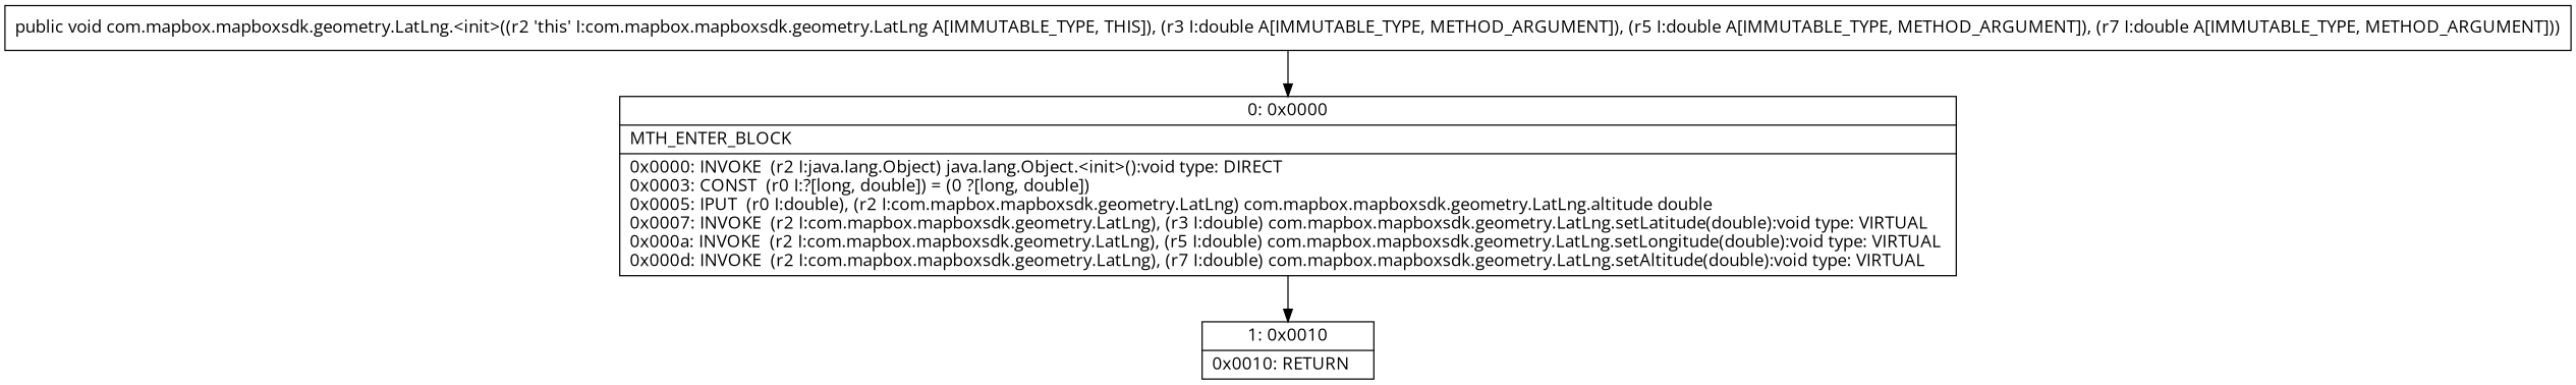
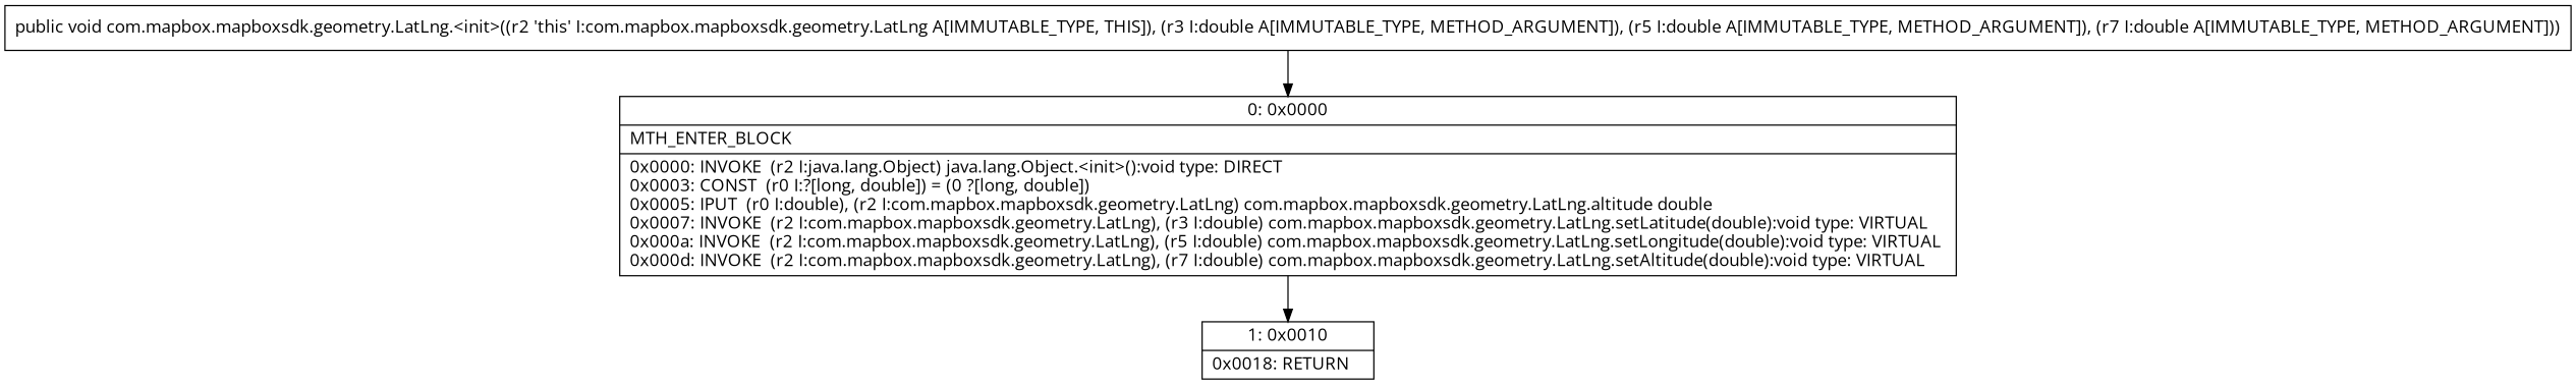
  digraph {
    fontname="Open Sans"
    node [shape=record fontname="Open Sans"]
    edge [fontname="Open Sans"]
    n1 [label="{0\:\ 0x0000|MTH_ENTER_BLOCK\l|0x0000: INVOKE  (r2 I:java.lang.Object) java.lang.Object.\<init\>():void type: DIRECT \l0x0003: CONST  (r0 I:?[long, double]) = (0 ?[long, double]) \l0x0005: IPUT  (r0 I:double), (r2 I:com.mapbox.mapboxsdk.geometry.LatLng) com.mapbox.mapboxsdk.geometry.LatLng.altitude double \l0x0007: INVOKE  (r2 I:com.mapbox.mapboxsdk.geometry.LatLng), (r3 I:double) com.mapbox.mapboxsdk.geometry.LatLng.setLatitude(double):void type: VIRTUAL \l0x000a: INVOKE  (r2 I:com.mapbox.mapboxsdk.geometry.LatLng), (r5 I:double) com.mapbox.mapboxsdk.geometry.LatLng.setLongitude(double):void type: VIRTUAL \l0x000d: INVOKE  (r2 I:com.mapbox.mapboxsdk.geometry.LatLng), (r7 I:double) com.mapbox.mapboxsdk.geometry.LatLng.setAltitude(double):void type: VIRTUAL \l}"]
-   n2 [label="{1\:\ 0x0010|0x0010: RETURN   \l}"]
+   n2 [label="{1\:\ 0x0010|0x0018: RETURN   \l}"]
    n3 [label="{public void com.mapbox.mapboxsdk.geometry.LatLng.\<init\>((r2 'this' I:com.mapbox.mapboxsdk.geometry.LatLng A[IMMUTABLE_TYPE, THIS]), (r3 I:double A[IMMUTABLE_TYPE, METHOD_ARGUMENT]), (r5 I:double A[IMMUTABLE_TYPE, METHOD_ARGUMENT]), (r7 I:double A[IMMUTABLE_TYPE, METHOD_ARGUMENT])) }"]
    n1 -> n2
    n3 -> n1
  }
